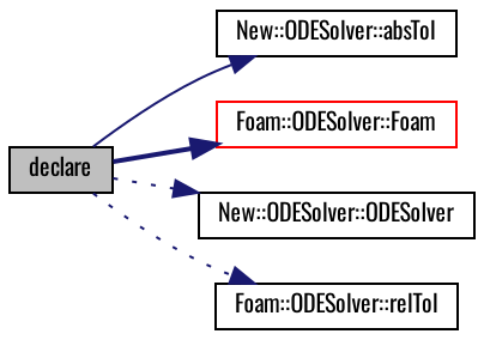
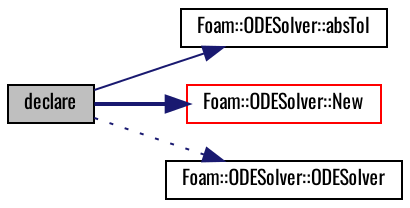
  digraph {
    fontname=Oswald
    rankdir=LR
    node [color=black fontname=Oswald fontsize=10 shape=record]
    edge [color=midnightblue fontname=Oswald fontsize=10 labelfontname=Helvetica labelfontsize=10 style=dotted]
    n1 [fillcolor=grey75 fontcolor=black height=0.2 label=declare style=filled width=0.4]
-   n2 [height=0.2 label="New::ODESolver::absTol" width=0.4]
-   n3 [color=red height=0.2 label="Foam::ODESolver::Foam" width=0.4]
-   n4 [height=0.2 label="New::ODESolver::ODESolver" width=0.4]
-   n5 [height=0.2 label="Foam::ODESolver::relTol" width=0.4]
+   n2 [height=0.2 label="Foam::ODESolver::absTol" width=0.4]
+   n3 [color=red height=0.2 label="Foam::ODESolver::New" width=0.4]
+   n4 [height=0.2 label="Foam::ODESolver::ODESolver" width=0.4]
    n1 -> n2 [style=solid]
    n1 -> n3 [style=bold]
    n1 -> n4
-   n1 -> n5
  }
